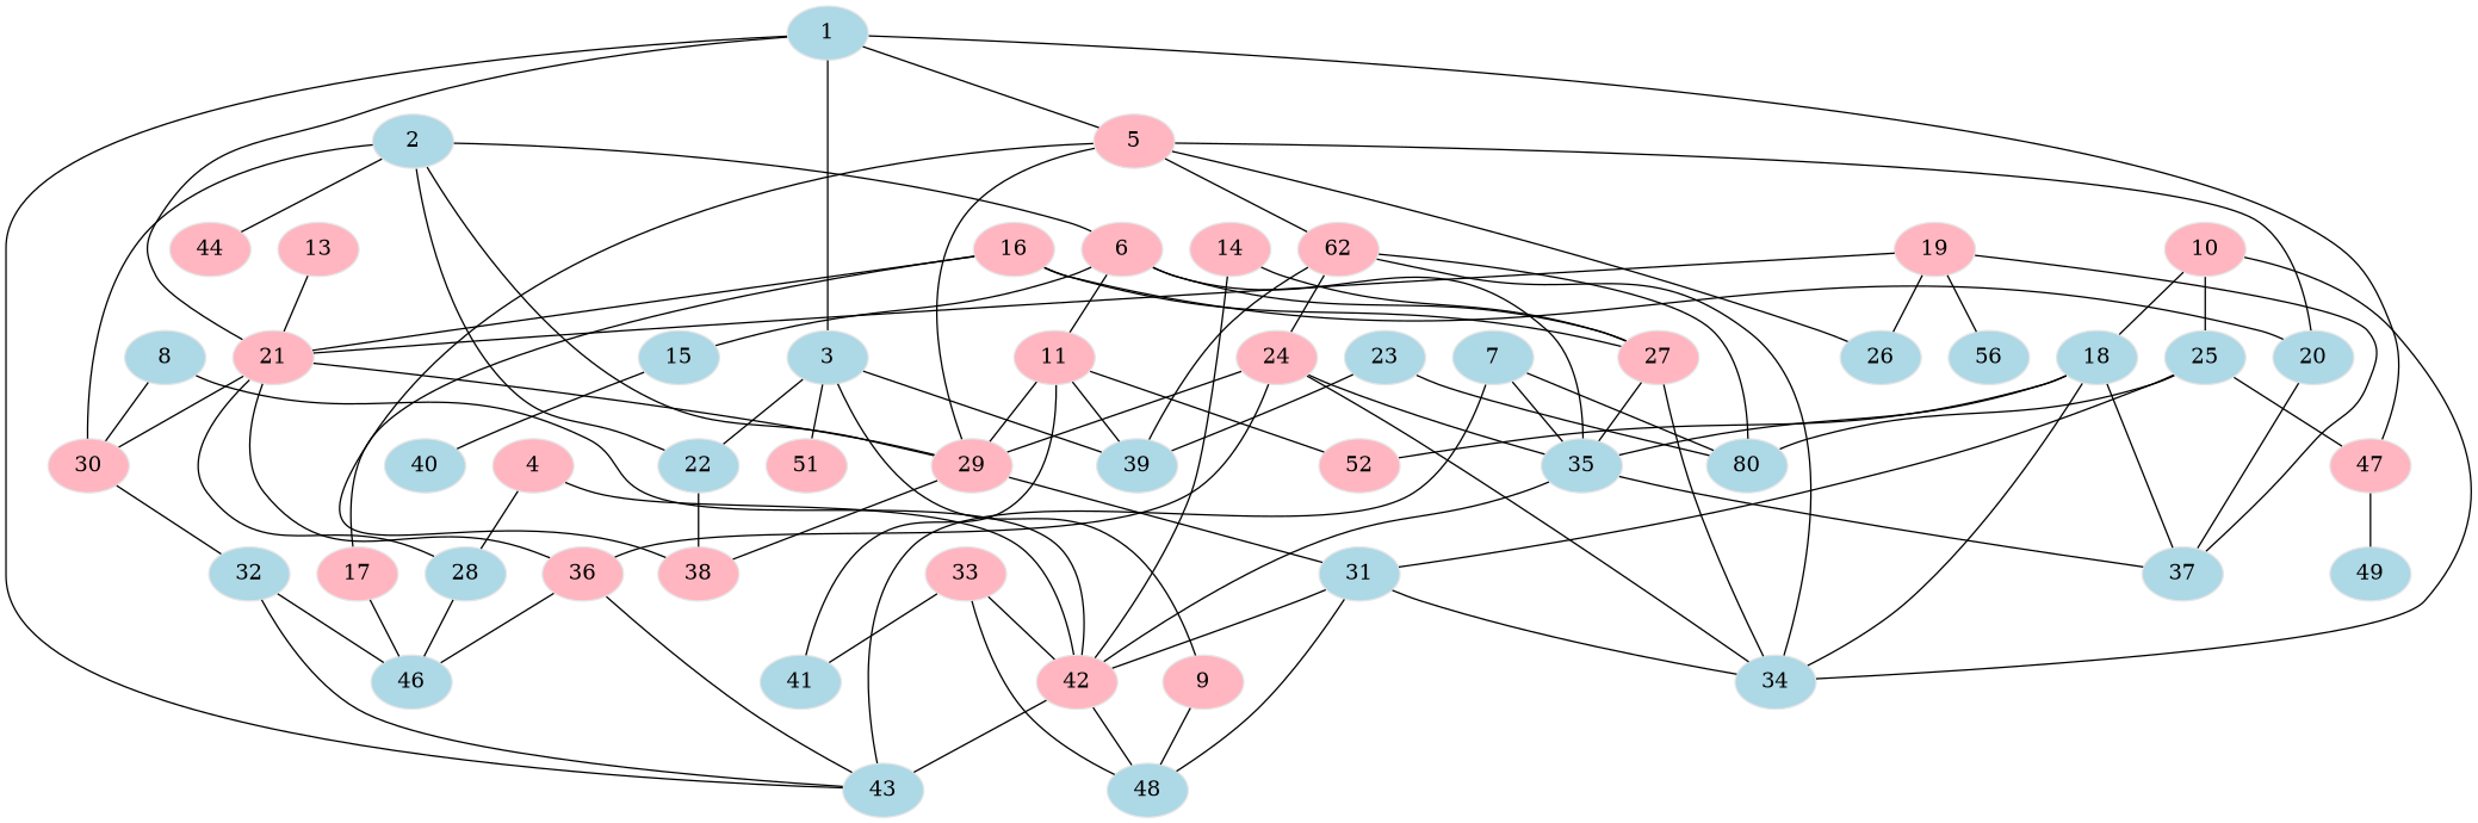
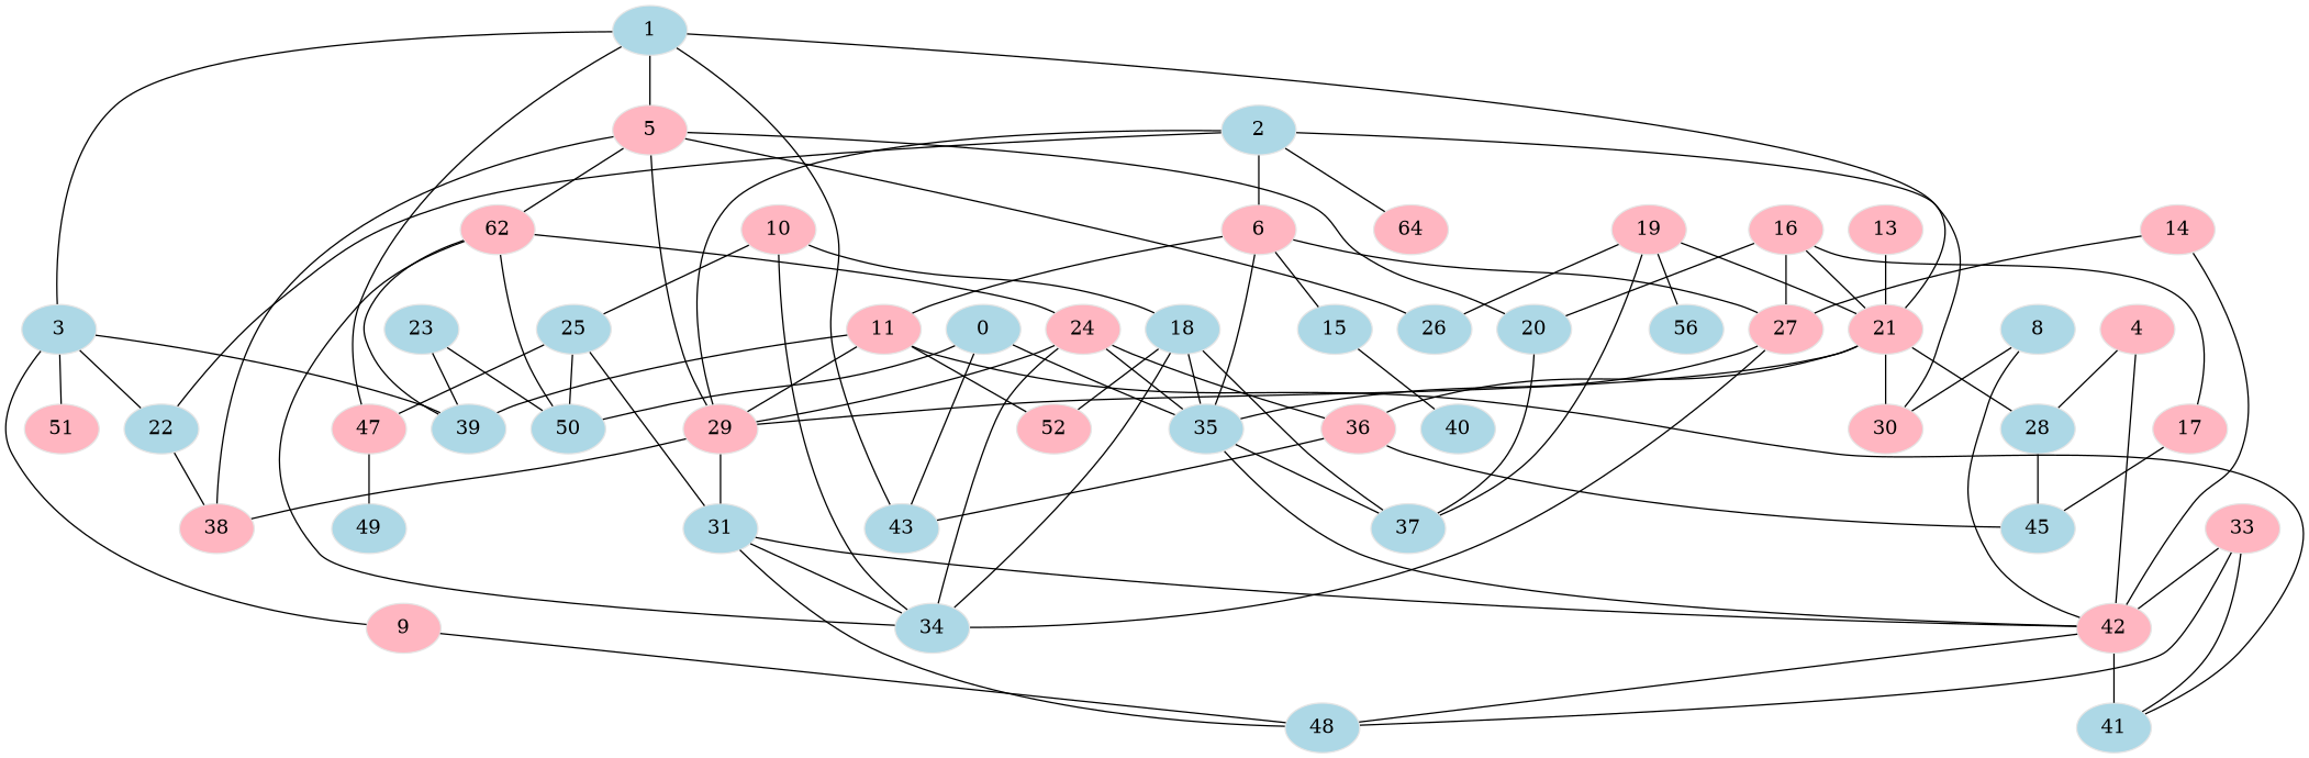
  graph {
    node [color=gray90 fillcolor=lightblue style=filled]
    edge [weight=1.0]
    1
    3
    5 [fillcolor=lightpink]
    21 [fillcolor=lightpink]
    43
    47 [fillcolor=lightpink]
    22
    9 [fillcolor=lightpink]
    39
    51 [fillcolor=lightpink]
    29 [fillcolor=lightpink]
    n12 [fillcolor=lightpink label=62]
    20
    26
    38 [fillcolor=lightpink]
    30 [fillcolor=lightpink]
    28
    36 [fillcolor=lightpink]
    49
    6 [fillcolor=lightpink]
    2
-   44 [fillcolor=lightpink]
+   44 [fillcolor=lightpink label=64]
    11 [fillcolor=lightpink]
    15
    27 [fillcolor=lightpink]
    35
    31
-   32
    48
    4 [fillcolor=lightpink]
    42 [fillcolor=lightpink]
-   45 [label=46]
-   50 [label=80]
+   45
+   50
    34
    24 [fillcolor=lightpink]
    37
    41
    52 [fillcolor=lightpink]
    40
-   7
+   7 [label=0]
    8
    10 [fillcolor=lightpink]
    18
    25
    13 [fillcolor=lightpink]
    14 [fillcolor=lightpink]
    16 [fillcolor=lightpink]
    17 [fillcolor=lightpink]
    19 [fillcolor=lightpink]
    n50 [label=56]
    23
    33 [fillcolor=lightpink]
    1 -- 3
    1 -- 5
    1 -- 21
    1 -- 43
    1 -- 47
    3 -- 22
    3 -- 9
    3 -- 39
    3 -- 51
    5 -- 29
    5 -- n12
    5 -- 20
    5 -- 26
    5 -- 38
    21 -- 29
    21 -- 30
    21 -- 28
    21 -- 36
    47 -- 49
    22 -- 38
    9 -- 48
    29 -- 38
    29 -- 31
    n12 -- 39
    n12 -- 50
    n12 -- 34
    n12 -- 24
    20 -- 37
-   30 -- 32
    28 -- 45
    36 -- 43
    36 -- 45
    6 -- 11
    6 -- 15
    6 -- 27
    6 -- 35
    2 -- 22
    2 -- 29
    2 -- 30
    2 -- 6
    2 -- 44
    11 -- 39
    11 -- 29
    11 -- 41
    11 -- 52
    15 -- 40
    27 -- 35
    27 -- 34
    35 -- 42
    35 -- 37
    31 -- 48
    31 -- 42
    31 -- 34
-   32 -- 43
-   32 -- 45
    4 -- 28
    4 -- 42
-   42 -- 43 [weight=3.0]
+   42 -- 41 [weight=3.0]
    42 -- 48
    24 -- 29
    24 -- 36
    24 -- 35
    24 -- 34
    7 -- 43
    7 -- 35
    7 -- 50
    8 -- 30
    8 -- 42
    10 -- 34
    10 -- 18
    10 -- 25 [weight=2.0]
    18 -- 35
    18 -- 34
    18 -- 37
    18 -- 52
    25 -- 47
    25 -- 31
    25 -- 50
    13 -- 21
    14 -- 27
    14 -- 42
    16 -- 21
    16 -- 20
    16 -- 27
    16 -- 17
    17 -- 45
    19 -- 21
    19 -- 26
    19 -- 37
    19 -- n50
    23 -- 39
    23 -- 50
    33 -- 48
    33 -- 42
    33 -- 41
  }
